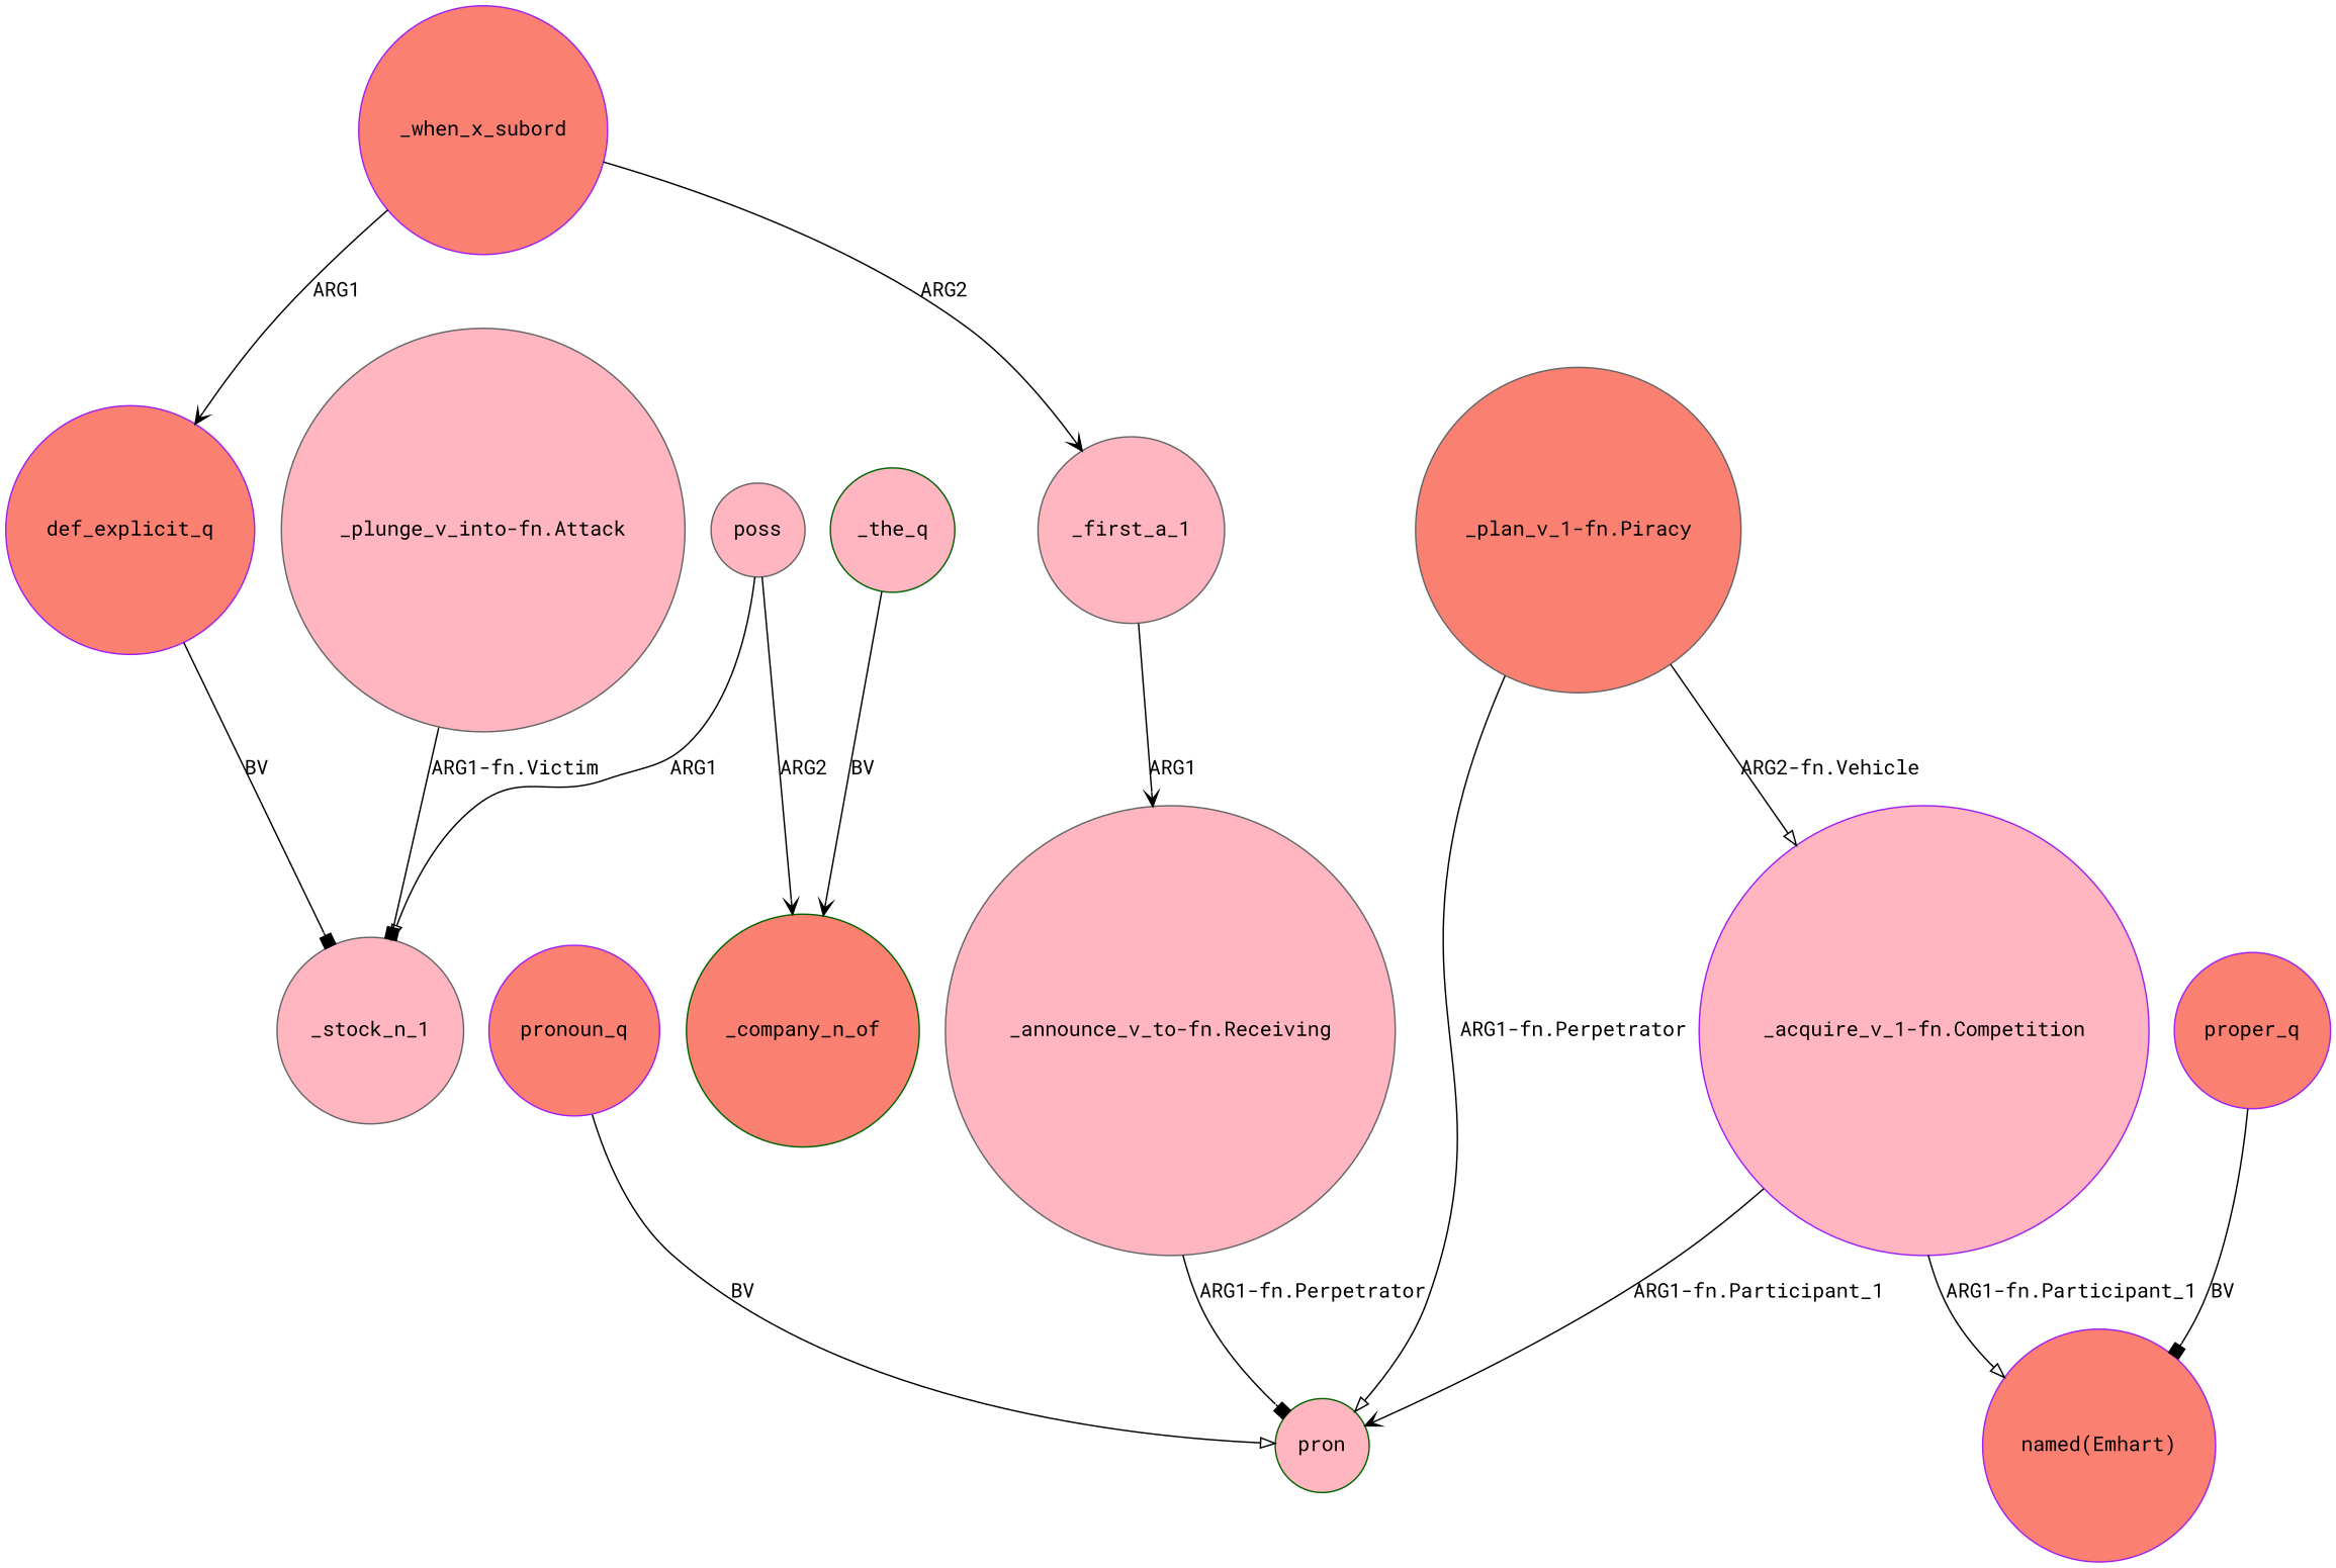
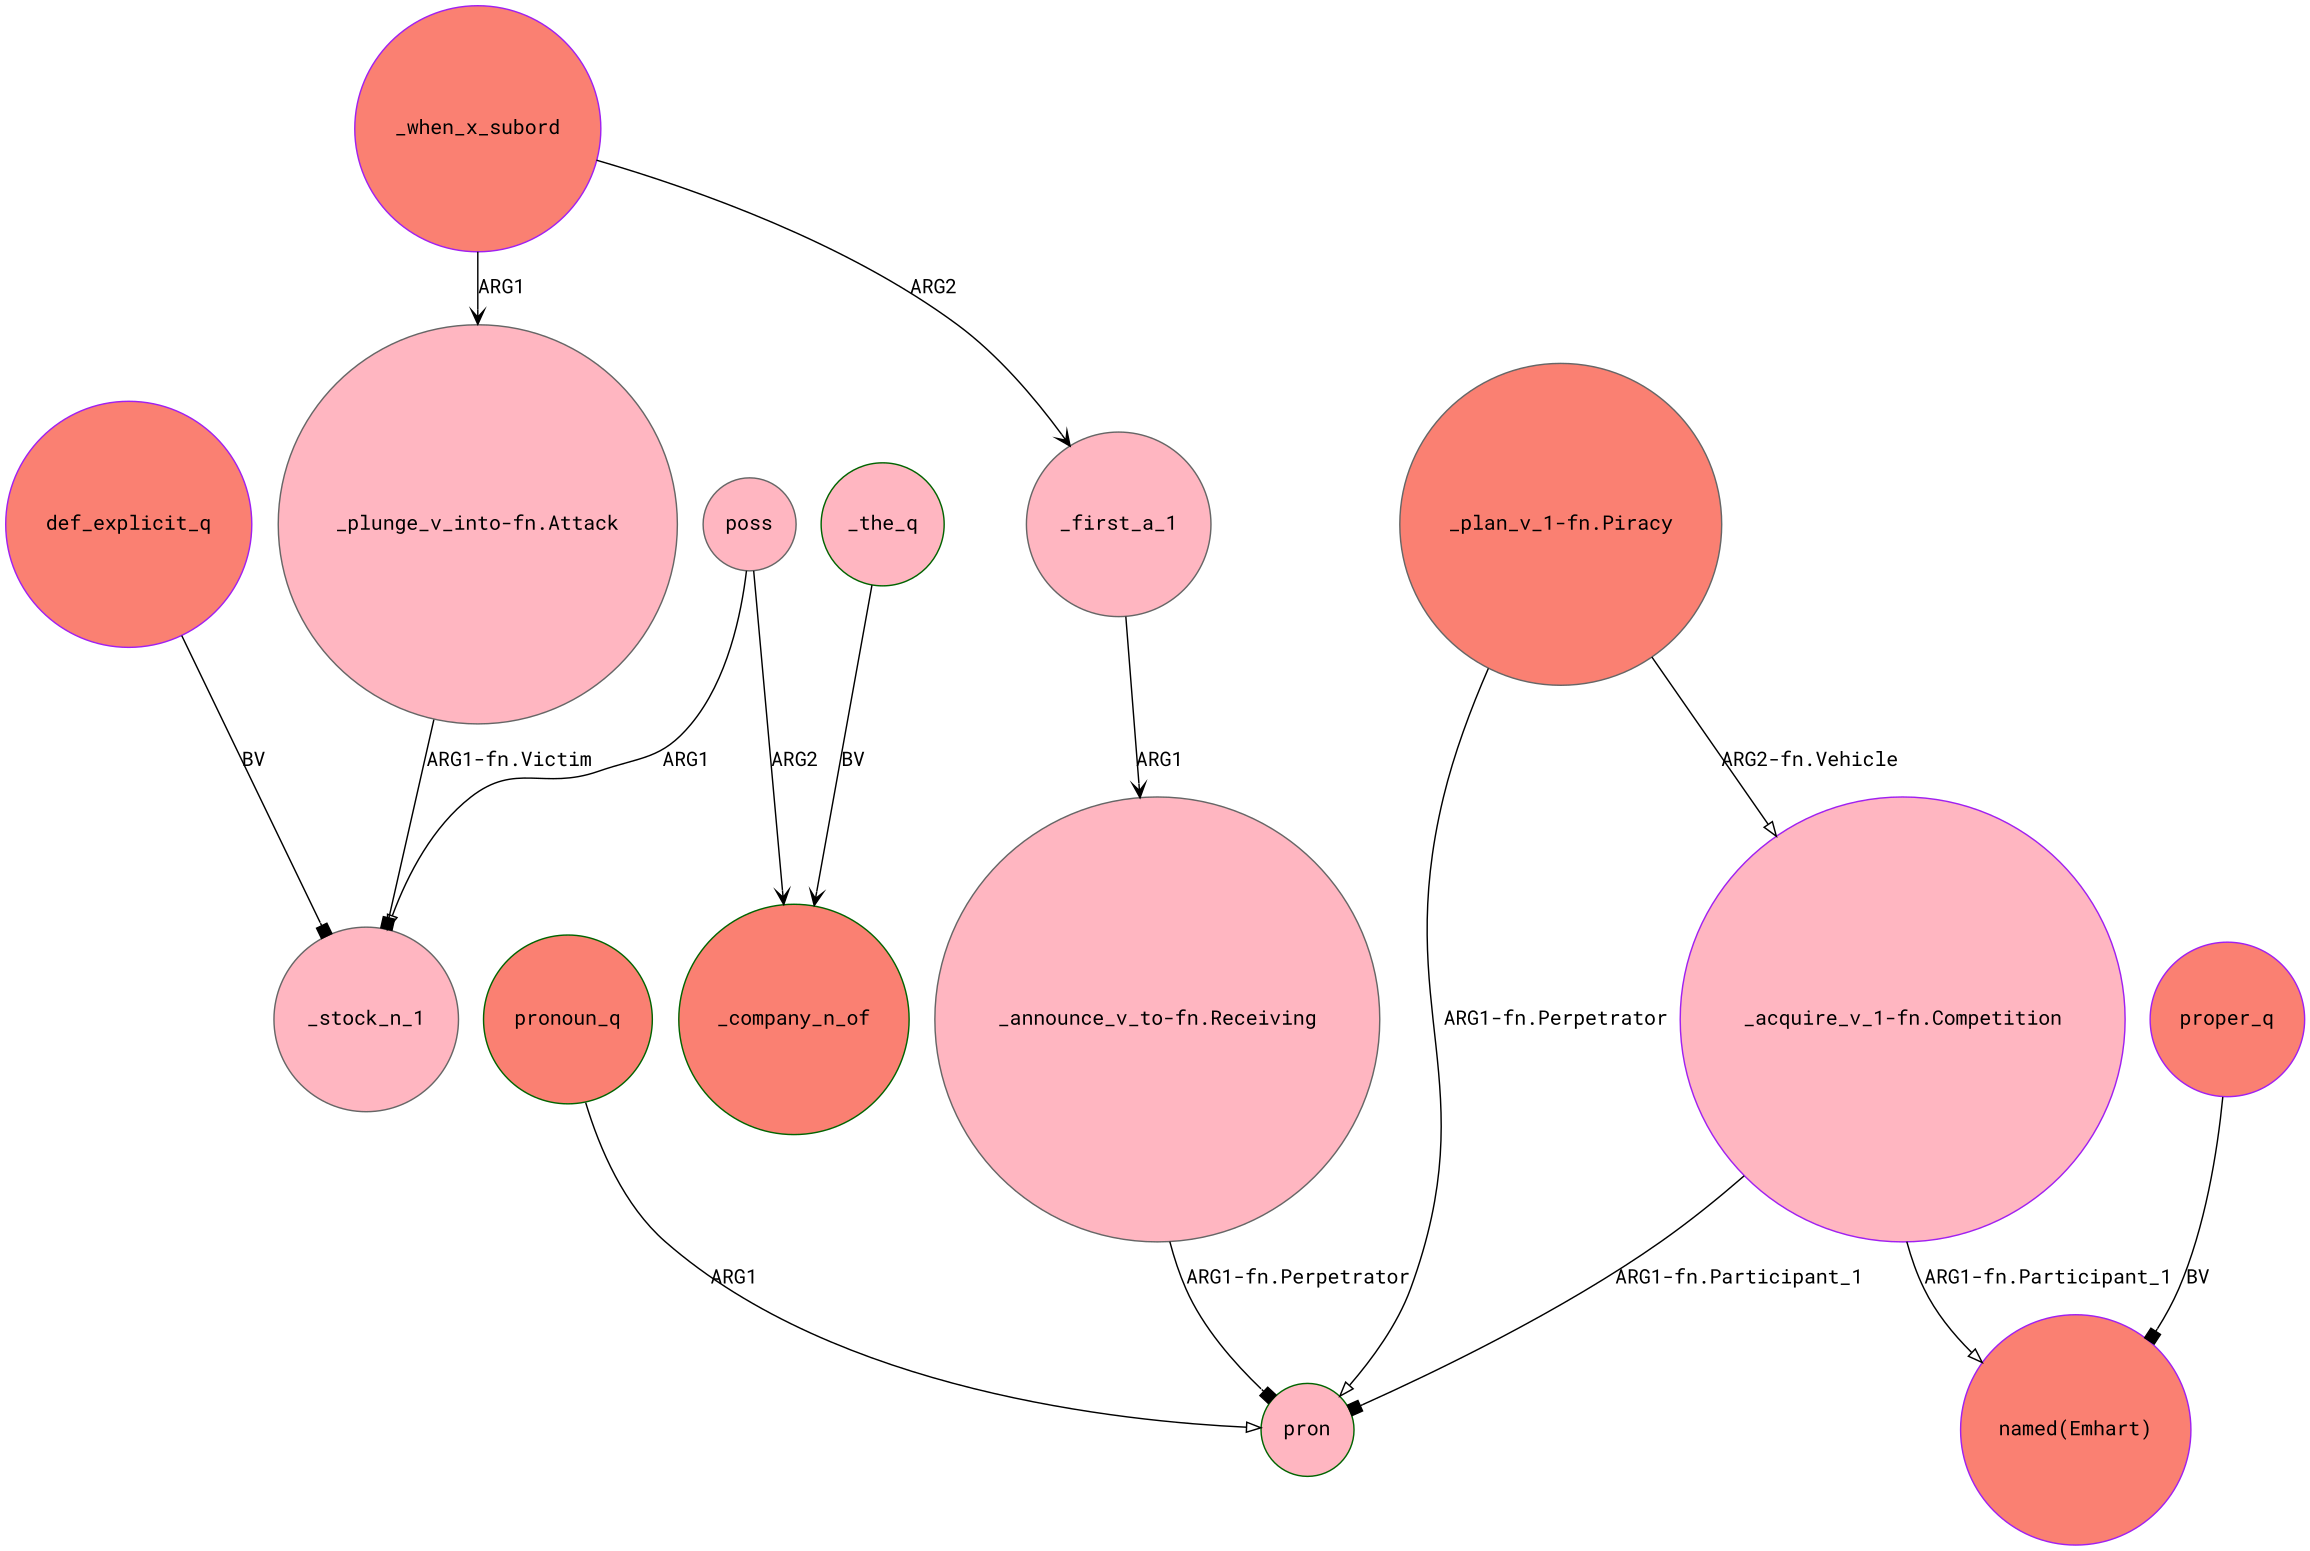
  digraph {
    fontname="Roboto Mono"
    node [color=gray40 fillcolor=lightpink fontname="Roboto Mono" shape=circle style=filled]
    edge [arrowhead=vee fontname="Roboto Mono"]
    def_explicit_q [color=purple fillcolor=salmon]
    _stock_n_1
    _when_x_subord [color=purple fillcolor=salmon]
    "_plunge_v_into-fn.Attack"
    _first_a_1
    pron [color=darkgreen]
    "_announce_v_to-fn.Receiving"
    "_plan_v_1-fn.Piracy" [fillcolor=salmon]
    "_acquire_v_1-fn.Competition" [color=purple]
    "named(Emhart)" [color=purple fillcolor=salmon]
    poss
    _company_n_of [color=darkgreen fillcolor=salmon]
    proper_q [color=purple fillcolor=salmon]
    _the_q [color=darkgreen]
-   pronoun_q [color=purple fillcolor=salmon]
+   pronoun_q [color=darkgreen fillcolor=salmon]
    def_explicit_q -> _stock_n_1 [arrowhead=box label=BV]
-   _when_x_subord -> def_explicit_q [label=ARG1]
+   _when_x_subord -> "_plunge_v_into-fn.Attack" [label=ARG1]
    _when_x_subord -> _first_a_1 [label=ARG2]
    "_plunge_v_into-fn.Attack" -> _stock_n_1 [arrowhead=box label="ARG1-fn.Victim"]
    _first_a_1 -> "_announce_v_to-fn.Receiving" [label=ARG1]
    "_announce_v_to-fn.Receiving" -> pron [arrowhead=box label="ARG1-fn.Perpetrator"]
    "_plan_v_1-fn.Piracy" -> pron [arrowhead=onormal label="ARG1-fn.Perpetrator"]
    "_plan_v_1-fn.Piracy" -> "_acquire_v_1-fn.Competition" [arrowhead=onormal label="ARG2-fn.Vehicle"]
-   "_acquire_v_1-fn.Competition" -> pron [label="ARG1-fn.Participant_1"]
+   "_acquire_v_1-fn.Competition" -> pron [arrowhead=box label="ARG1-fn.Participant_1"]
    "_acquire_v_1-fn.Competition" -> "named(Emhart)" [arrowhead=onormal label="ARG1-fn.Participant_1"]
    poss -> _stock_n_1 [arrowhead=onormal label=ARG1]
    poss -> _company_n_of [label=ARG2]
    proper_q -> "named(Emhart)" [arrowhead=box label=BV]
    _the_q -> _company_n_of [label=BV]
-   pronoun_q -> pron [arrowhead=onormal label=BV]
+   pronoun_q -> pron [arrowhead=onormal label=ARG1]
  }
